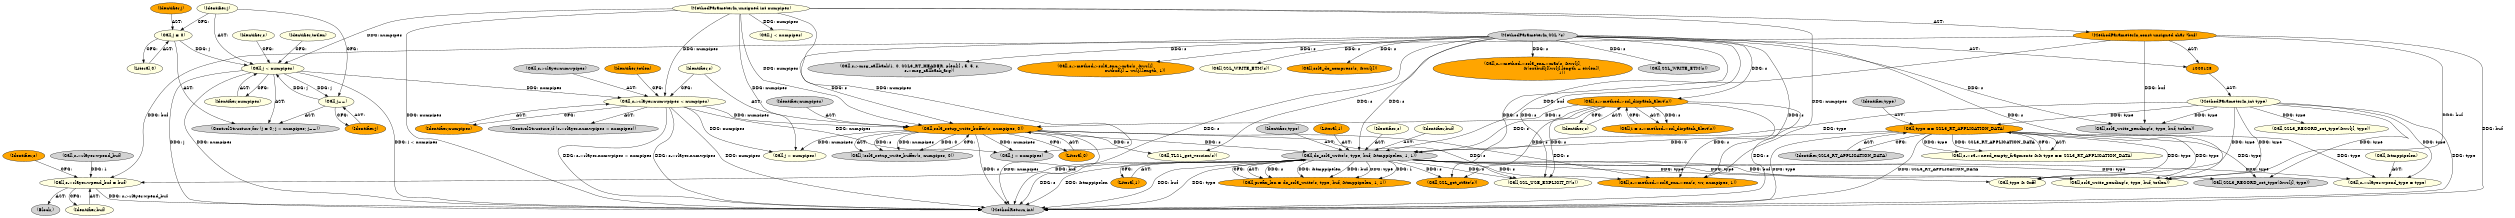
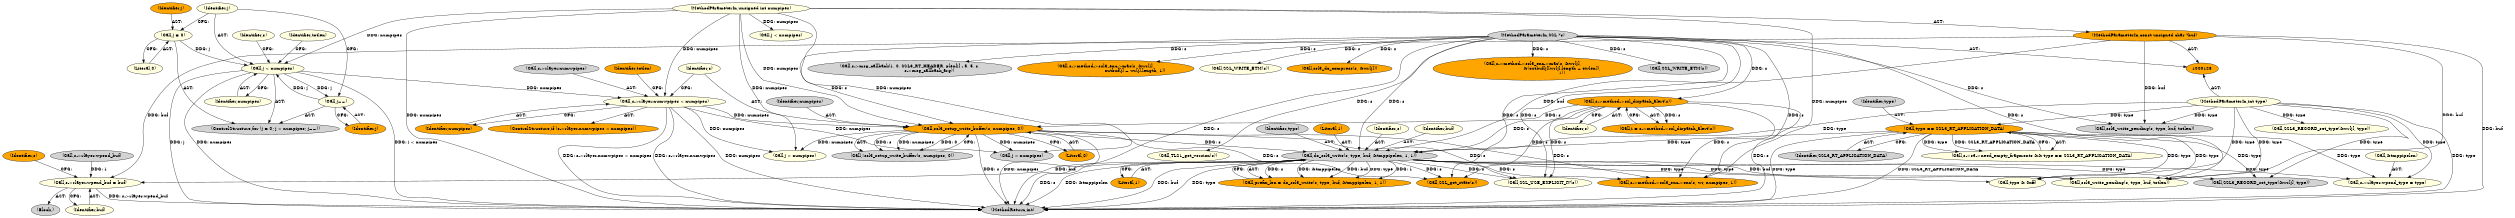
  digraph {
    node [fillcolor=lightyellow style=filled]
    n1 [label="(Call,s->rlayer.wpend_buf = buf)"]
    n2 [fillcolor=lightgrey label="(Block,)"]
    n3 [label="(Identifier,buf)"]
    n4 [fillcolor=lightgrey label="(MethodReturn,int)"]
    n5 [fillcolor=lightgrey label="(Call,do_ssl3_write(s, type, buf, &tmppipelen, 1, 1))"]
    n6 [fillcolor=orange label="(Call,prefix_len = do_ssl3_write(s, type, buf, &tmppipelen, 1, 1))"]
    n7 [fillcolor=orange label="(Literal,1)"]
    n8 [fillcolor=orange label="(Call,s->method->ssl3_enc->enc(s, wr, numpipes, 1))"]
    n9 [fillcolor=orange label="(Call,SSL_get_state(s))"]
    n10 [label="(Call,SSL_USE_EXPLICIT_IV(s))"]
    n11 [label="(Call,s->rlayer.wpend_type = type)"]
    n12 [label="(Call,type & 0xff)"]
    n13 [fillcolor=lightgrey label="(Call,SSL3_RECORD_set_type(&wr[j], type))"]
    n14 [label="(Call,ssl3_write_pending(s, type, buf, totlen))"]
    n15 [fillcolor=orange label="(Call,s->method->ssl_dispatch_alert(s))"]
    n16 [fillcolor=orange label="(Call,ssl3_setup_write_buffer(s, numpipes, 0))"]
    n17 [fillcolor=orange label="(Call,i = s->method->ssl_dispatch_alert(s))"]
    n18 [label="(Identifier,s)"]
    n19 [fillcolor=orange label="(Literal,0)"]
    n20 [fillcolor=lightgrey label="(Call,!ssl3_setup_write_buffer(s, numpipes, 0))"]
    n21 [label="(Call,j < numpipes)"]
    n22 [fillcolor=lightgrey label="(Call,j < numpipes)"]
    n23 [fillcolor=lightgrey label="(MethodParameterIn,SSL *s)"]
    n24 [fillcolor=orange label="(Call,s->method->ssl3_enc->mac(s, &wr[j],\n                                          &(outbuf[j][wr[j].length + eivlen]),\n                                          1))"]
    n25 [fillcolor=lightgrey label="(Call,ssl3_write_pending(s, type, buf, totlen))"]
    n26 [fillcolor=lightgrey label="(Call,SSL_WRITE_ETM(s))"]
    n27 [fillcolor=lightgrey label="(Call,s->msg_callback(1, 0, SSL3_RT_HEADER, plen[j] - 5, 5, s,\n                            s->msg_callback_arg))"]
    n28 [fillcolor=orange label="(Call,s->method->ssl3_enc->mac(s, &wr[j],\n                                          outbuf[j] + wr[j].length, 1))"]
    n29 [label="(Call,SSL_WRITE_ETM(s))"]
    n30 [fillcolor=orange label="(Call,ssl3_do_compress(s, &wr[j]))"]
    n31 [label="(Call,TLS1_get_version(s))"]
    1000128 [fillcolor=orange]
    n33 [label="(Call,s->rlayer.numwpipes < numpipes)"]
    n34 [fillcolor=orange label="(Identifier,numpipes)"]
-   n35 [fillcolor=lightgrey label="(ControlStructure,if (s->rlayer.numwpipes < numpipes))"]
+   n35 [fillcolor=orange label="(ControlStructure,if (s->rlayer.numwpipes < numpipes))"]
    n36 [label="(Call,j < numpipes)"]
    n37 [label="(Call,j++)"]
    n38 [fillcolor=lightgrey label="(ControlStructure,for (j = 0; j < numpipes; j++))"]
    n39 [label="(Identifier,numpipes)"]
    n40 [fillcolor=orange label="(Identifier,j)"]
    n41 [label="(Call,j = 0)"]
    n42 [label="(Literal,0)"]
    n43 [label="(MethodParameterIn,unsigned int numpipes)"]
    n44 [label="(Call,j < numpipes)"]
    n45 [fillcolor=orange label="(MethodParameterIn,const unsigned char *buf)"]
    n46 [fillcolor=orange label="(Call,type == SSL3_RT_APPLICATION_DATA)"]
    n47 [label="(Call,s->s3->need_empty_fragments && type == SSL3_RT_APPLICATION_DATA)"]
    n48 [fillcolor=lightgrey label="(Identifier,SSL3_RT_APPLICATION_DATA)"]
    n49 [label="(MethodParameterIn,int type)"]
    n50 [label="(Call,SSL3_RECORD_set_type(&wr[j], type))"]
    n51 [label="(Identifier,s)"]
    n52 [fillcolor=orange label="(Identifier,j)"]
    n53 [fillcolor=lightgrey label="(Call,s->rlayer.wpend_buf)"]
    n54 [fillcolor=lightgrey label="(Identifier,numpipes)"]
    n55 [label="(Identifier,s)"]
    n56 [fillcolor=orange label="(Identifier,totlen)"]
    n57 [label="(Identifier,buf)"]
    n58 [fillcolor=lightgrey label="(Call,s->rlayer.numwpipes)"]
    n59 [label="(Identifier,j)"]
    n60 [label="(Identifier,totlen)"]
    n61 [fillcolor=lightgrey label="(Identifier,type)"]
    n62 [label="(Identifier,s)"]
    n63 [fillcolor=orange label="(Identifier,s)"]
    n64 [fillcolor=lightgrey label="(Identifier,type)"]
    n65 [fillcolor=orange label="(Literal,1)"]
    n66 [label="(Call,&tmppipelen)"]
    n1 -> n2 [label="AST: "]
    n1 -> n3 [label="CFG: "]
    n1 -> n4 [label="DDG: s->rlayer.wpend_buf"]
    n3 -> n1 [label="AST: "]
    n5 -> n1 [label="DDG: buf"]
    n5 -> n4 [label="DDG: type"]
    n5 -> n4 [label="DDG: s"]
    n5 -> n4 [label="DDG: &tmppipelen"]
    n5 -> n4 [label="DDG: buf"]
    n5 -> n6 [label="AST: "]
    n5 -> n6 [label="DDG: s"]
    n5 -> n6 [label="DDG: &tmppipelen"]
    n5 -> n6 [label="DDG: buf"]
    n5 -> n6 [label="DDG: type"]
    n5 -> n6 [label="DDG: 1"]
    n5 -> n7 [label="CFG: "]
    n5 -> n8 [label="DDG: s"]
    n5 -> n9 [label="DDG: s"]
    n5 -> n10 [label="DDG: s"]
    n5 -> n11 [label="DDG: type"]
    n5 -> n12 [label="DDG: type"]
    n5 -> n13 [label="DDG: type"]
    n5 -> n14 [label="DDG: type"]
    n5 -> n14 [label="DDG: buf"]
    n6 -> n5 [label="CFG: "]
    n7 -> n5 [label="AST: "]
    n15 -> n4 [label="DDG: s"]
    n15 -> n5 [label="DDG: s"]
    n15 -> n8 [label="DDG: s"]
    n15 -> n9 [label="DDG: s"]
    n15 -> n10 [label="DDG: s"]
    n15 -> n16 [label="DDG: s"]
    n15 -> n17 [label="AST: "]
    n15 -> n17 [label="DDG: s"]
    n15 -> n18 [label="CFG: "]
    n16 -> n4 [label="DDG: numpipes"]
    n16 -> n4 [label="DDG: s"]
    n16 -> n5 [label="DDG: s"]
    n16 -> n8 [label="DDG: s"]
-   n16 -> n31 [label="DDG: s"]
+   n16 -> n9 [label="DDG: s"]
    n16 -> n10 [label="DDG: s"]
    n16 -> n19 [label="CFG: "]
    n16 -> n20 [label="AST: "]
    n16 -> n20 [label="DDG: s"]
    n16 -> n20 [label="DDG: numpipes"]
    n16 -> n20 [label="DDG: 0"]
    n16 -> n21 [label="DDG: numpipes"]
    n16 -> n22 [label="DDG: numpipes"]
    n17 -> n15 [label="CFG: "]
    n18 -> n15 [label="AST: "]
    n19 -> n16 [label="AST: "]
    n20 -> n16 [label="CFG: "]
    n23 -> n4 [label="DDG: s"]
    n23 -> n5 [label="DDG: s"]
    n23 -> n8 [label="DDG: s"]
    n23 -> n9 [label="DDG: s"]
    n23 -> n10 [label="DDG: s"]
    n23 -> n14 [label="DDG: s"]
    n23 -> n15 [label="DDG: s"]
    n23 -> n16 [label="DDG: s"]
    n23 -> n24 [label="DDG: s"]
    n23 -> n25 [label="DDG: s"]
    n23 -> n26 [label="DDG: s"]
    n23 -> n27 [label="DDG: s"]
    n23 -> n28 [label="DDG: s"]
    n23 -> n29 [label="DDG: s"]
    n23 -> n30 [label="DDG: s"]
    n23 -> n31 [label="DDG: s"]
    n23 -> 1000128 [label="AST: "]
    n33 -> n4 [label="DDG: s->rlayer.numwpipes"]
    n33 -> n4 [label="DDG: numpipes"]
    n33 -> n4 [label="DDG: s->rlayer.numwpipes < numpipes"]
    n33 -> n16 [label="DDG: numpipes"]
    n33 -> n21 [label="DDG: numpipes"]
    n33 -> n22 [label="DDG: numpipes"]
    n33 -> n34 [label="CFG: "]
    n33 -> n35 [label="AST: "]
    n34 -> n33 [label="AST: "]
    n36 -> n4 [label="DDG: j"]
    n36 -> n4 [label="DDG: numpipes"]
    n36 -> n4 [label="DDG: j < numpipes"]
    n36 -> n33 [label="DDG: numpipes"]
    n36 -> n37 [label="DDG: j"]
    n36 -> n38 [label="AST: "]
    n36 -> n39 [label="CFG: "]
    n37 -> n36 [label="DDG: j"]
    n37 -> n38 [label="AST: "]
    n37 -> n40 [label="CFG: "]
    n39 -> n36 [label="AST: "]
    n40 -> n37 [label="AST: "]
    n41 -> n36 [label="DDG: j"]
    n41 -> n38 [label="AST: "]
    n41 -> n42 [label="CFG: "]
    n42 -> n41 [label="AST: "]
    n43 -> n4 [label="DDG: numpipes"]
    n43 -> n8 [label="DDG: numpipes"]
    n43 -> n16 [label="DDG: numpipes"]
    n43 -> n21 [label="DDG: numpipes"]
    n43 -> n22 [label="DDG: numpipes"]
    n43 -> n33 [label="DDG: numpipes"]
    n43 -> n36 [label="DDG: numpipes"]
    n43 -> n44 [label="DDG: numpipes"]
    n43 -> n45 [label="AST: "]
    n45 -> n1 [label="DDG: buf"]
    n45 -> n4 [label="DDG: buf"]
    n45 -> n5 [label="DDG: buf"]
    n45 -> n14 [label="DDG: buf"]
    n45 -> n25 [label="DDG: buf"]
    n45 -> 1000128 [label="AST: "]
    n46 -> n4 [label="DDG: type"]
    n46 -> n4 [label="DDG: SSL3_RT_APPLICATION_DATA"]
-   n46 -> n5 [label="DDG: 0"]
+   n46 -> n5 [label="DDG: type"]
    n46 -> n11 [label="DDG: type"]
    n46 -> n12 [label="DDG: type"]
    n46 -> n13 [label="DDG: type"]
    n46 -> n14 [label="DDG: type"]
    n46 -> n47 [label="AST: "]
    n46 -> n47 [label="DDG: type"]
    n46 -> n47 [label="DDG: SSL3_RT_APPLICATION_DATA"]
    n46 -> n48 [label="CFG: "]
    n47 -> n46 [label="CFG: "]
    n48 -> n46 [label="AST: "]
    n49 -> n4 [label="DDG: type"]
    n49 -> n5 [label="DDG: type"]
    n49 -> n11 [label="DDG: type"]
    n49 -> n12 [label="DDG: type"]
    n49 -> n13 [label="DDG: type"]
    n49 -> n14 [label="DDG: type"]
    n49 -> n25 [label="DDG: type"]
-   1000128 -> n49 [label="AST: "]
+   n49 -> 1000128 [label="AST: "]
    n49 -> n46 [label="DDG: type"]
    n49 -> n50 [label="DDG: type"]
    n51 -> n5 [label="AST: "]
    n52 -> n41 [label="AST: "]
    n53 -> n1 [label="DDG: 1"]
    n54 -> n16 [label="AST: "]
    n55 -> n36 [label="CFG: "]
    n56 -> n33 [label="CFG: "]
    n57 -> n5 [label="AST: "]
    n58 -> n33 [label="AST: "]
    n59 -> n36 [label="AST: "]
    n59 -> n37 [label="CFG: "]
    n59 -> n41 [label="CFG: "]
    n60 -> n36 [label="CFG: "]
    n61 -> n46 [label="AST: "]
    n62 -> n16 [label="AST: "]
    n62 -> n33 [label="CFG: "]
    n63 -> n1 [label="CFG: "]
    n64 -> n5 [label="AST: "]
    n65 -> n5 [label="AST: "]
    n66 -> n11 [label="AST: "]
  }
